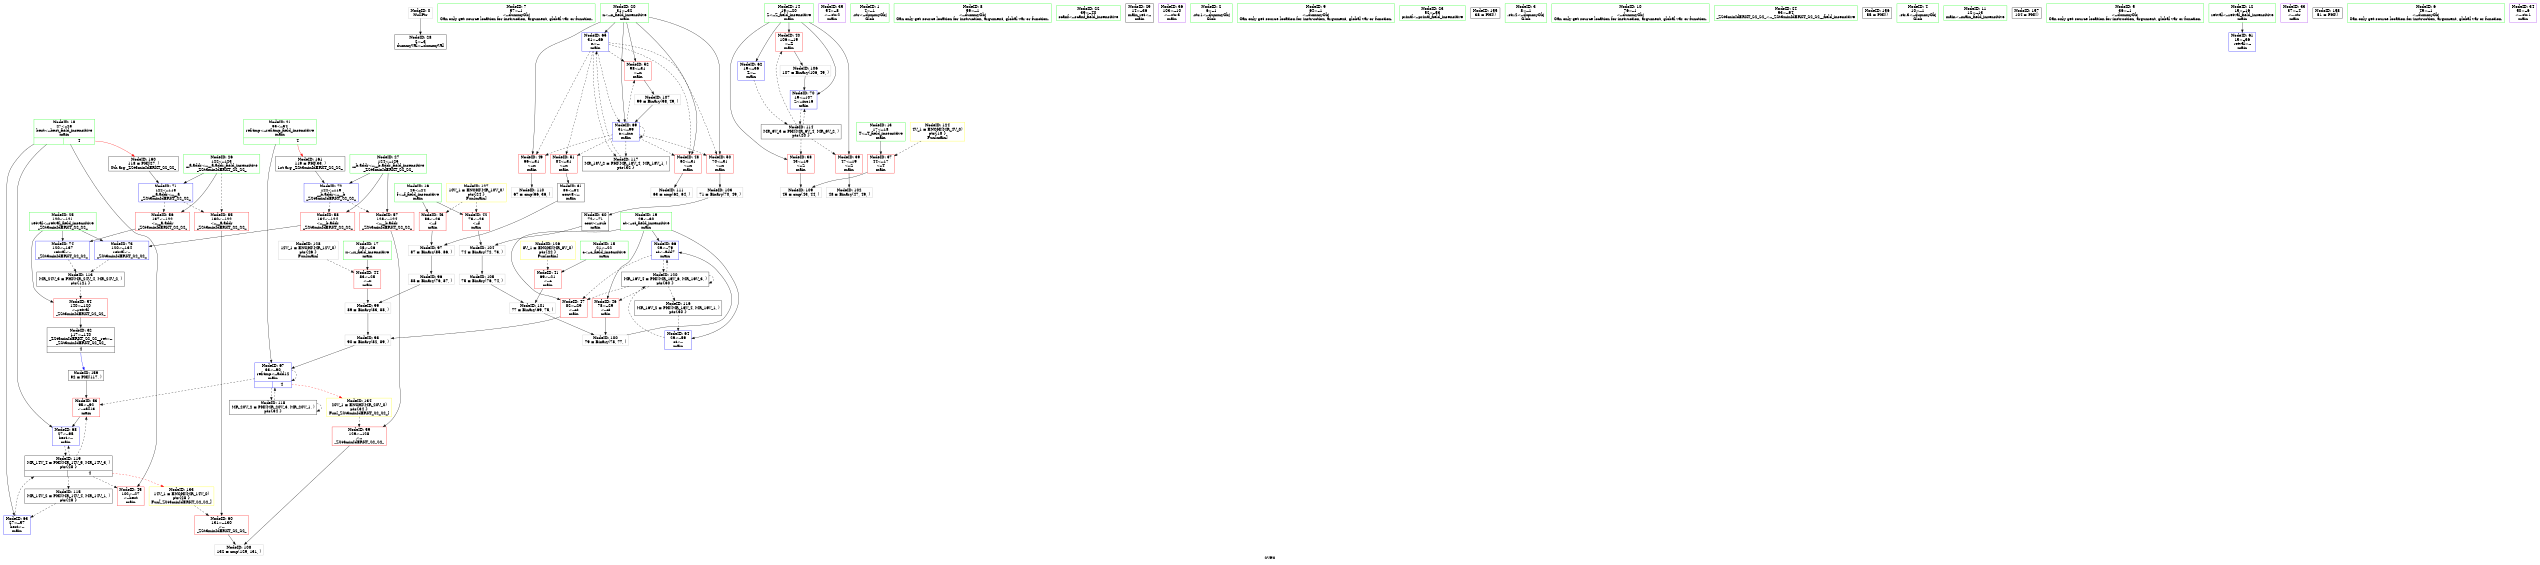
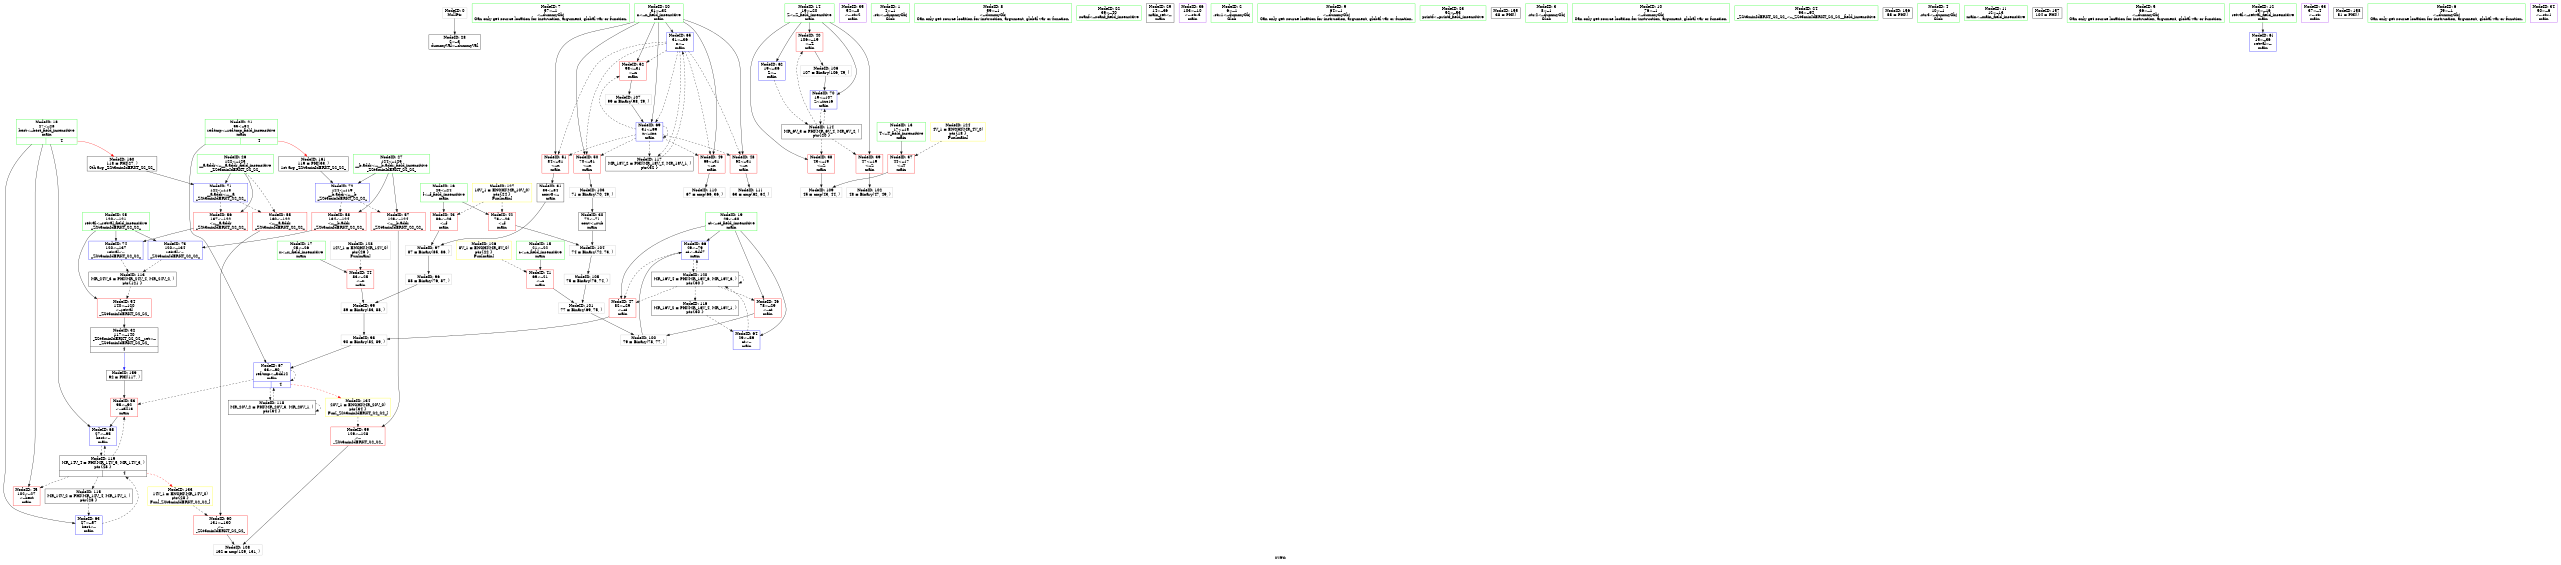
  digraph {
    label=SVFG
    node [color=green shape=record]
    edge [style=solid]
    n1 [color=grey label="{NodeID: 0\nNullPtr}"]
    n2 [color=black label="{NodeID: 28\n2\<--3\ndummyVal\<--dummyVal\n}"]
    n3 [label="{NodeID: 7\n57\<--1\n\<--dummyObj\nCan only get source location for instruction, argument, global var or function.}"]
    n4 [color=grey label="{NodeID: 97\n87 = Binary(85, 86, )\n}"]
    n5 [color=grey label="{NodeID: 96\n88 = Binary(76, 87, )\n}"]
    n6 [color=grey label="{NodeID: 99\n89 = Binary(83, 88, )\n}"]
    n7 [color=grey label="{NodeID: 98\n90 = Binary(82, 89, )\n}"]
    n8 [label="{NodeID: 14\n19\<--20\nZ\<--Z_field_insensitive\nmain\n}"]
    n9 [color=red label="{NodeID: 38\n43\<--19\n\<--Z\nmain\n}"]
    n10 [color=red label="{NodeID: 39\n47\<--19\n\<--Z\nmain\n}"]
    n11 [color=red label="{NodeID: 40\n106\<--19\n\<--Z\nmain\n}"]
    n12 [color=blue label="{NodeID: 62\n19\<--36\nZ\<--\nmain\n}"]
    n13 [color=blue label="{NodeID: 70\n19\<--107\nZ\<--inc16\nmain\n}"]
    n14 [color=grey label="{NodeID: 109\n45 = cmp(43, 44, )\n}"]
    n15 [color=grey label="{NodeID: 102\n48 = Binary(47, 49, )\n}"]
    n16 [color=grey label="{NodeID: 106\n107 = Binary(106, 49, )\n}"]
    n17 [color=black label="{NodeID: 114\nMR_6V_3 = PHI(MR_6V_4, MR_6V_2, )\npts\{20 \}\n}"]
    n18 [color=grey label="{NodeID: 104\n74 = Binary(72, 73, )\n}"]
    n19 [color=grey label="{NodeID: 105\n75 = Binary(76, 74, )\n}"]
    n20 [color=grey label="{NodeID: 101\n77 = Binary(69, 75, )\n}"]
    n21 [color=grey label="{NodeID: 100\n79 = Binary(78, 77, )\n}"]
    n22 [label="{NodeID: 21\n33\<--34\nref.tmp\<--ref.tmp_field_insensitive\nmain\n|{|<s1>4}}"]
    n23 [color=blue label="{NodeID: 67\n33\<--90\nref.tmp\<--add12\nmain\n|{|<s3>4}}"]
    n24 [color=black label="{NodeID: 161\n119 = PHI(33, )\n1st arg _ZSt3minIdERKT_S2_S2_ }"]
    n25 [color=black label="{NodeID: 118\nMR_20V_2 = PHI(MR_20V_3, MR_20V_1, )\npts\{34 \}\n}"]
    n26 [color=red label="{NodeID: 53\n95\<--92\n\<--call13\nmain\n}"]
    n27 [color=yellow label="{NodeID: 134\n20V_1 = ENCHI(MR_20V_0)\npts\{34 \}\nFun[_ZSt3minIdERKT_S2_S2_]}" style=double]
    n28 [color=blue label="{NodeID: 72\n124\<--119\n__b.addr\<--__b\n_ZSt3minIdERKT_S2_S2_\n}"]
    n29 [color=blue label="{NodeID: 68\n27\<--95\nbest\<--\nmain\n}"]
    n30 [color=red label="{NodeID: 59\n129\<--128\n\<--\n_ZSt3minIdERKT_S2_S2_\n}"]
    n31 [color=red label="{NodeID: 57\n128\<--124\n\<--__b.addr\n_ZSt3minIdERKT_S2_S2_\n}"]
    n32 [color=red label="{NodeID: 58\n134\<--124\n\<--__b.addr\n_ZSt3minIdERKT_S2_S2_\n}"]
    n33 [color=grey label="{NodeID: 111\n63 = cmp(62, 64, )\n}"]
    n34 [color=purple label="{NodeID: 35\n54\<--8\n\<--.str.2\nmain\n}"]
    n35 [color=red label="{NodeID: 42\n73\<--23\n\<--f\nmain\n}"]
    n36 [color=red label="{NodeID: 49\n66\<--31\n\<--n\nmain\n}"]
    n37 [color=grey label="{NodeID: 110\n67 = cmp(66, 36, )\n}"]
    n38 [color=red label="{NodeID: 56\n137\<--122\n\<--__a.addr\n_ZSt3minIdERKT_S2_S2_\n}"]
    n39 [color=blue label="{NodeID: 74\n120\<--137\nretval\<--\n_ZSt3minIdERKT_S2_S2_\n}"]
    n40 [color=black label="{NodeID: 113\nMR_24V_3 = PHI(MR_24V_4, MR_24V_2, )\npts\{121 \}\n}"]
    n41 [color=red label="{NodeID: 54\n140\<--120\n\<--retval\n_ZSt3minIdERKT_S2_S2_\n}"]
    n42 [color=blue label="{NodeID: 63\n27\<--57\nbest\<--\nmain\n}"]
    n43 [color=black label="{NodeID: 119\nMR_14V_4 = PHI(MR_14V_5, MR_14V_3, )\npts\{28 \}\n|{|<s4>4}}"]
    n44 [color=red label="{NodeID: 45\n102\<--27\n\<--best\nmain\n}"]
    n45 [color=black label="{NodeID: 115\nMR_14V_2 = PHI(MR_14V_4, MR_14V_1, )\npts\{28 \}\n}"]
    n46 [color=yellow label="{NodeID: 133\n14V_1 = ENCHI(MR_14V_0)\npts\{28 \}\nFun[_ZSt3minIdERKT_S2_S2_]}" style=double]
    n47 [color=red label="{NodeID: 60\n131\<--130\n\<--\n_ZSt3minIdERKT_S2_S2_\n}"]
    n48 [color=black label="{NodeID: 160\n118 = PHI(27, )\n0th arg _ZSt3minIdERKT_S2_S2_ }"]
    n49 [color=blue label="{NodeID: 71\n122\<--118\n__a.addr\<--__a\n_ZSt3minIdERKT_S2_S2_\n}"]
    n50 [color=red label="{NodeID: 55\n130\<--122\n\<--__a.addr\n_ZSt3minIdERKT_S2_S2_\n}"]
    n51 [label="{NodeID: 1\n4\<--1\n.str\<--dummyObj\nGlob }"]
    n52 [label="{NodeID: 8\n59\<--1\n\<--dummyObj\nCan only get source location for instruction, argument, global var or function.}"]
    n53 [label="{NodeID: 15\n21\<--22\nc\<--c_field_insensitive\nmain\n}"]
    n54 [color=red label="{NodeID: 41\n69\<--21\n\<--c\nmain\n}"]
    n55 [color=blue label="{NodeID: 66\n29\<--79\nct\<--add7\nmain\n}"]
    n56 [label="{NodeID: 22\n39\<--40\nscanf\<--scanf_field_insensitive\n}"]
    n57 [color=black label="{NodeID: 29\n14\<--36\nmain_ret\<--\nmain\n}"]
    n58 [color=grey label="{NodeID: 108\n132 = cmp(129, 131, )\n}"]
    n59 [color=purple label="{NodeID: 36\n103\<--10\n\<--.str.3\nmain\n}"]
    n60 [color=yellow label="{NodeID: 126\n8V_1 = ENCHI(MR_8V_0)\npts\{22 \}\nFun[main]}" style=double]
    n61 [color=red label="{NodeID: 43\n86\<--23\n\<--f\nmain\n}"]
    n62 [color=red label="{NodeID: 50\n70\<--31\n\<--n\nmain\n}"]
    n63 [color=grey label="{NodeID: 103\n71 = Binary(70, 49, )\n}"]
    n64 [color=black label="{NodeID: 30\n72\<--71\nconv\<--sub\nmain\n}"]
    n65 [color=blue label="{NodeID: 64\n29\<--59\nct\<--\nmain\n}"]
    n66 [color=black label="{NodeID: 120\nMR_16V_4 = PHI(MR_16V_6, MR_16V_3, )\npts\{30 \}\n}"]
    n67 [color=red label="{NodeID: 46\n78\<--29\n\<--ct\nmain\n}"]
    n68 [color=red label="{NodeID: 47\n82\<--29\n\<--ct\nmain\n}"]
    n69 [color=black label="{NodeID: 116\nMR_16V_2 = PHI(MR_16V_4, MR_16V_1, )\npts\{30 \}\n}"]
    n70 [color=blue label="{NodeID: 73\n120\<--134\nretval\<--\n_ZSt3minIdERKT_S2_S2_\n}"]
    n71 [label="{NodeID: 2\n6\<--1\n.str.1\<--dummyObj\nGlob }"]
    n72 [label="{NodeID: 9\n64\<--1\n\<--dummyObj\nCan only get source location for instruction, argument, global var or function.}"]
    n73 [label="{NodeID: 16\n23\<--24\nf\<--f_field_insensitive\nmain\n}"]
    n74 [label="{NodeID: 23\n52\<--53\nprintf\<--printf_field_insensitive\n}"]
    n75 [color=black label="{NodeID: 32\n117\<--140\n_ZSt3minIdERKT_S2_S2__ret\<--\n_ZSt3minIdERKT_S2_S2_\n|{<s0>4}}"]
    n76 [color=black label="{NodeID: 159\n92 = PHI(117, )\n}"]
    n77 [color=red label="{NodeID: 37\n44\<--17\n\<--T\nmain\n}"]
    n78 [color=yellow label="{NodeID: 127\n10V_1 = ENCHI(MR_10V_0)\npts\{24 \}\nFun[main]}" style=double]
    n79 [color=red label="{NodeID: 44\n83\<--25\n\<--x\nmain\n}"]
    n80 [color=red label="{NodeID: 51\n84\<--31\n\<--n\nmain\n}"]
    n81 [color=black label="{NodeID: 31\n85\<--84\nconv8\<--\nmain\n}"]
    n82 [color=blue label="{NodeID: 65\n31\<--36\nn\<--\nmain\n}"]
    n83 [color=red label="{NodeID: 48\n62\<--31\n\<--n\nmain\n}"]
    n84 [color=red label="{NodeID: 52\n98\<--31\n\<--n\nmain\n}"]
    n85 [color=blue label="{NodeID: 69\n31\<--99\nn\<--inc\nmain\n}"]
    n86 [color=black label="{NodeID: 117\nMR_18V_2 = PHI(MR_18V_4, MR_18V_1, )\npts\{32 \}\n}"]
    n87 [color=grey label="{NodeID: 107\n99 = Binary(98, 49, )\n}"]
    n88 [color=black label="{NodeID: 155\n38 = PHI()\n}"]
    n89 [label="{NodeID: 3\n8\<--1\n.str.2\<--dummyObj\nGlob }"]
    n90 [label="{NodeID: 10\n76\<--1\n\<--dummyObj\nCan only get source location for instruction, argument, global var or function.}"]
    n91 [label="{NodeID: 17\n25\<--26\nx\<--x_field_insensitive\nmain\n}"]
    n92 [label="{NodeID: 24\n93\<--94\n_ZSt3minIdERKT_S2_S2_\<--_ZSt3minIdERKT_S2_S2__field_insensitive\n}"]
    n93 [color=grey label="{NodeID: 128\n12V_1 = ENCHI(MR_12V_0)\npts\{26 \}\nFun[main]}" style=double]
    n94 [color=black label="{NodeID: 156\n55 = PHI()\n}"]
    n95 [label="{NodeID: 4\n10\<--1\n.str.3\<--dummyObj\nGlob }"]
    n96 [label="{NodeID: 11\n12\<--13\nmain\<--main_field_insensitive\n}"]
    n97 [label="{NodeID: 18\n27\<--28\nbest\<--best_field_insensitive\nmain\n|{|<s3>4}}"]
    n98 [label="{NodeID: 25\n120\<--121\nretval\<--retval_field_insensitive\n_ZSt3minIdERKT_S2_S2_\n}"]
    n99 [color=black label="{NodeID: 157\n104 = PHI()\n}"]
    n100 [label="{NodeID: 5\n36\<--1\n\<--dummyObj\nCan only get source location for instruction, argument, global var or function.}"]
    n101 [label="{NodeID: 12\n15\<--16\nretval\<--retval_field_insensitive\nmain\n}"]
    n102 [color=blue label="{NodeID: 61\n15\<--36\nretval\<--\nmain\n}"]
    n103 [label="{NodeID: 19\n29\<--30\nct\<--ct_field_insensitive\nmain\n}"]
    n104 [label="{NodeID: 26\n122\<--123\n__a.addr\<--__a.addr_field_insensitive\n_ZSt3minIdERKT_S2_S2_\n}"]
    n105 [color=purple label="{NodeID: 33\n37\<--4\n\<--.str\nmain\n}"]
    n106 [color=black label="{NodeID: 158\n51 = PHI()\n}"]
    n107 [label="{NodeID: 6\n49\<--1\n\<--dummyObj\nCan only get source location for instruction, argument, global var or function.}"]
    n108 [label="{NodeID: 13\n17\<--18\nT\<--T_field_insensitive\nmain\n}"]
    n109 [label="{NodeID: 20\n31\<--32\nn\<--n_field_insensitive\nmain\n}"]
    n110 [label="{NodeID: 27\n124\<--125\n__b.addr\<--__b.addr_field_insensitive\n_ZSt3minIdERKT_S2_S2_\n}"]
    n111 [color=purple label="{NodeID: 34\n50\<--6\n\<--.str.1\nmain\n}"]
    n112 [color=yellow label="{NodeID: 124\n4V_1 = ENCHI(MR_4V_0)\npts\{18 \}\nFun[main]}" style=double]
    n1 -> n2
    n4 -> n5
    n5 -> n6
    n6 -> n7
    n7 -> n23
    n8 -> n9
    n8 -> n10
    n8 -> n11
    n8 -> n12
    n8 -> n13
    n9 -> n14
    n10 -> n15
    n11 -> n16
    n12 -> n17 [style=dashed]
    n13 -> n17 [style=dashed]
    n16 -> n13
    n17 -> n9 [style=dashed]
    n17 -> n10 [style=dashed]
    n17 -> n11 [style=dashed]
    n17 -> n13 [style=dashed]
    n18 -> n19
    n19 -> n20
    n20 -> n21
    n21 -> n55
    n22 -> n23
    n22 -> n24 [color=red tailport=s1]
    n23 -> n23 [style=dashed]
    n23 -> n25 [style=dashed]
    n23 -> n26 [style=dashed]
    n23 -> n27 [color=red style=dashed tailport=s3]
    n24 -> n28
    n25 -> n23 [style=dashed]
    n25 -> n25 [style=dashed]
    n26 -> n29
    n27 -> n30 [style=dashed]
    n28 -> n31 [style=dashed]
    n28 -> n32 [style=dashed]
    n29 -> n43 [style=dashed]
    n30 -> n58
    n31 -> n30
    n32 -> n70
    n35 -> n18
    n36 -> n37
    n38 -> n39
    n39 -> n40 [style=dashed]
    n40 -> n41 [style=dashed]
    n41 -> n75
    n42 -> n43 [style=dashed]
    n43 -> n26 [style=dashed]
    n43 -> n29 [style=dashed]
    n43 -> n44 [style=dashed]
    n43 -> n45 [style=dashed]
    n43 -> n46 [color=red style=dashed tailport=s4]
    n45 -> n42 [style=dashed]
    n46 -> n47 [style=dashed]
    n47 -> n58
    n48 -> n49
    n49 -> n38 [style=dashed]
    n49 -> n50 [style=dashed]
    n50 -> n47
    n53 -> n54
    n54 -> n20
    n55 -> n66 [style=dashed]
    n55 -> n68 [style=dashed]
    n60 -> n54 [style=dashed]
    n61 -> n4
    n62 -> n63
    n63 -> n64
    n64 -> n18
    n65 -> n66 [style=dashed]
    n66 -> n55 [style=dashed]
    n66 -> n66 [style=dashed]
    n66 -> n67 [style=dashed]
    n66 -> n68 [style=dashed]
    n66 -> n69 [style=dashed]
    n67 -> n21
    n68 -> n7
    n69 -> n65 [style=dashed]
    n70 -> n40 [style=dashed]
    n73 -> n35
    n73 -> n61
    n75 -> n76 [color=blue tailport=s0]
    n76 -> n26
    n77 -> n14
    n78 -> n35 [style=dashed]
    n78 -> n61 [style=dashed]
    n79 -> n6
    n80 -> n81
    n81 -> n4
    n82 -> n36 [style=dashed]
    n82 -> n62 [style=dashed]
    n82 -> n80 [style=dashed]
    n82 -> n83 [style=dashed]
    n82 -> n84 [style=dashed]
    n82 -> n85 [style=dashed]
    n82 -> n86 [style=dashed]
    n83 -> n33
    n84 -> n87
    n85 -> n36 [style=dashed]
    n85 -> n62 [style=dashed]
    n85 -> n80 [style=dashed]
    n85 -> n83 [style=dashed]
    n85 -> n84 [style=dashed]
    n85 -> n85 [style=dashed]
    n85 -> n86 [style=dashed]
    n86 -> n82 [style=dashed]
    n87 -> n85
    n91 -> n79
    n93 -> n79 [style=dashed]
    n97 -> n29
    n97 -> n42
    n97 -> n44
    n97 -> n48 [color=red tailport=s3]
    n98 -> n39
    n98 -> n41
    n98 -> n70
    n101 -> n102
    n103 -> n55
    n103 -> n65
    n103 -> n67
    n103 -> n68
    n104 -> n38
    n104 -> n49
    n104 -> n50 [style=dashed]
    n108 -> n77
    n109 -> n36
    n109 -> n62
+   n109 -> n80
    n109 -> n82
    n109 -> n83
    n109 -> n84
    n109 -> n85
    n110 -> n28
    n110 -> n31
    n110 -> n32
    n112 -> n77 [style=dashed]
  }
